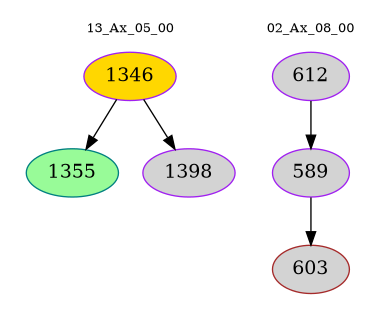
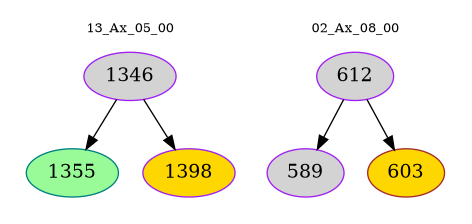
  digraph {
    node [color=purple fillcolor=lightgrey style=filled]
    edge [color=black]
    n1 [color=teal fillcolor=palegreen label=1355]
-   n2 [fillcolor=gold label=1346]
-   n3 [label=1398]
+   n2 [label=1346]
+   n3 [fillcolor=gold label=1398]
    n4 [label=612]
    n5 [label=589]
-   n6 [color=brown label=603]
+   n6 [color=brown fillcolor=gold label=603]
    subgraph cluster_1 {
      color=white
      fontsize=10
      label="13_Ax_05_00"
      n1
      n2
      n3
    }
    subgraph cluster_2 {
      color=white
      fontsize=10
      label="02_Ax_08_00"
      n4
      n5
      n6
    }
    n2 -> n1
    n2 -> n3
    n4 -> n5
-   n5 -> n6
+   n4 -> n6
  }
